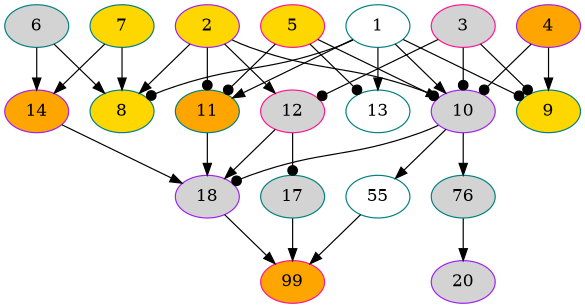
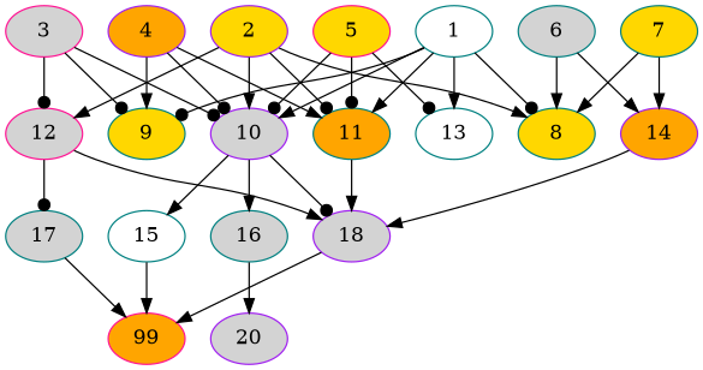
  digraph {
    node [alpha=0.14 color=teal fillcolor=lightgrey style=filled]
    edge [arrowhead=normal]
    1 [alpha=0.08 expect_size=13338624 fillcolor=white]
    8 [expect_size=22100992 fillcolor=gold]
    9 [alpha=0.12 expect_size=38635520 fillcolor=gold]
    10 [alpha=0.12 color=purple expect_size=10428416]
    11 [expect_size=5785600 fillcolor=orange]
    13 [alpha=0.02 expect_size=41390080 fillcolor=white]
-   15 [alpha=0.12 expect_size=40326144 fillcolor=white label=55]
-   16 [alpha=0.13 expect_size=40327168 label=76]
+   15 [alpha=0.12 expect_size=40326144 fillcolor=white]
+   16 [alpha=0.13 expect_size=40327168]
    18 [alpha=0.13 color=purple expect_size=16591872]
    n10 [alpha=0.09 color=deeppink expect_size=49099776 fillcolor=orange label=99]
    20 [color=purple expect_size=30580736]
    2 [alpha=0.07 color=purple expect_size=32491520 fillcolor=gold]
    12 [alpha=0.20 color=deeppink expect_size=24025088]
    17 [alpha=0.01 expect_size=17080320]
    3 [alpha=0.13 color=deeppink expect_size=20374528]
    4 [alpha=0.07 color=purple expect_size=43577344 fillcolor=orange]
    5 [alpha=0.00 color=deeppink expect_size=35635200 fillcolor=gold]
    6 [alpha=0.10 expect_size=8794112]
    14 [alpha=0.18 color=purple expect_size=24544256 fillcolor=orange]
    7 [alpha=0.20 expect_size=34366464 fillcolor=gold]
    1 -> 8 [arrowhead=dot]
    1 -> 9 [arrowhead=dot]
    1 -> 10
    1 -> 11
    1 -> 13
    10 -> 15
    10 -> 16
    10 -> 18 [arrowhead=dot]
    11 -> 18
    15 -> n10
    16 -> 20
    18 -> n10
    2 -> 8
    2 -> 10
    2 -> 11 [arrowhead=dot]
    2 -> 12
    12 -> 18
    12 -> 17 [arrowhead=dot]
    17 -> n10
    3 -> 9 [arrowhead=dot]
    3 -> 10 [arrowhead=dot]
    3 -> 12 [arrowhead=dot]
    4 -> 9
    4 -> 10 [arrowhead=dot]
+   4 -> 11
    5 -> 10 [arrowhead=dot]
    5 -> 11 [arrowhead=dot]
    5 -> 13 [arrowhead=dot]
    6 -> 8
    6 -> 14
    14 -> 18
    7 -> 8
    7 -> 14
  }
